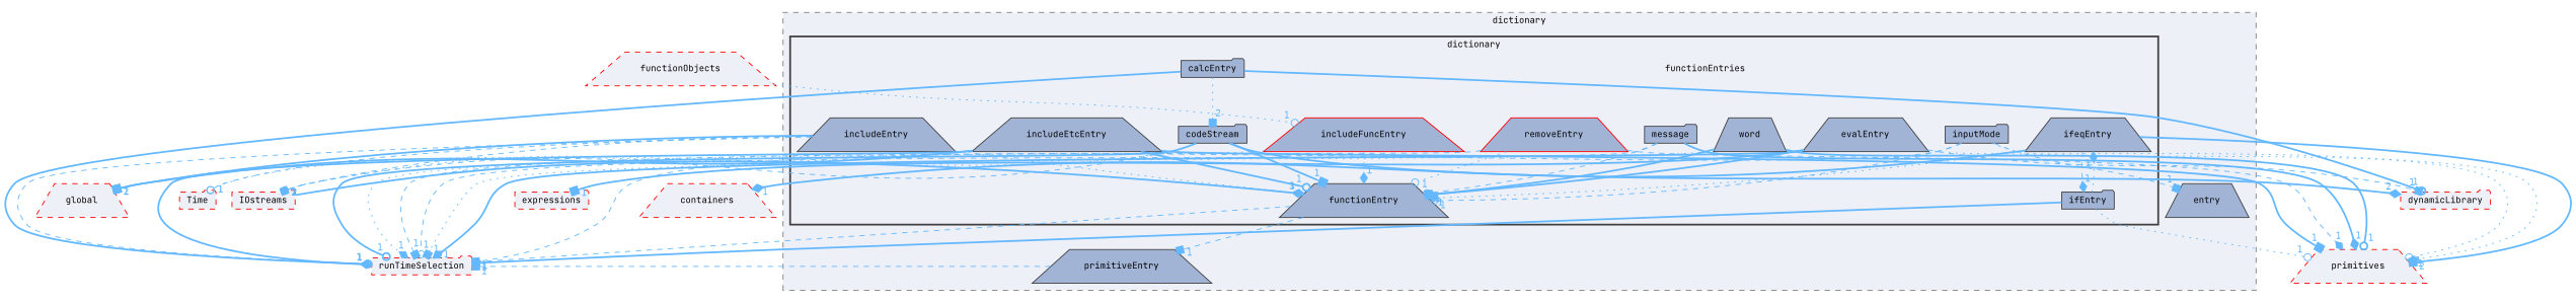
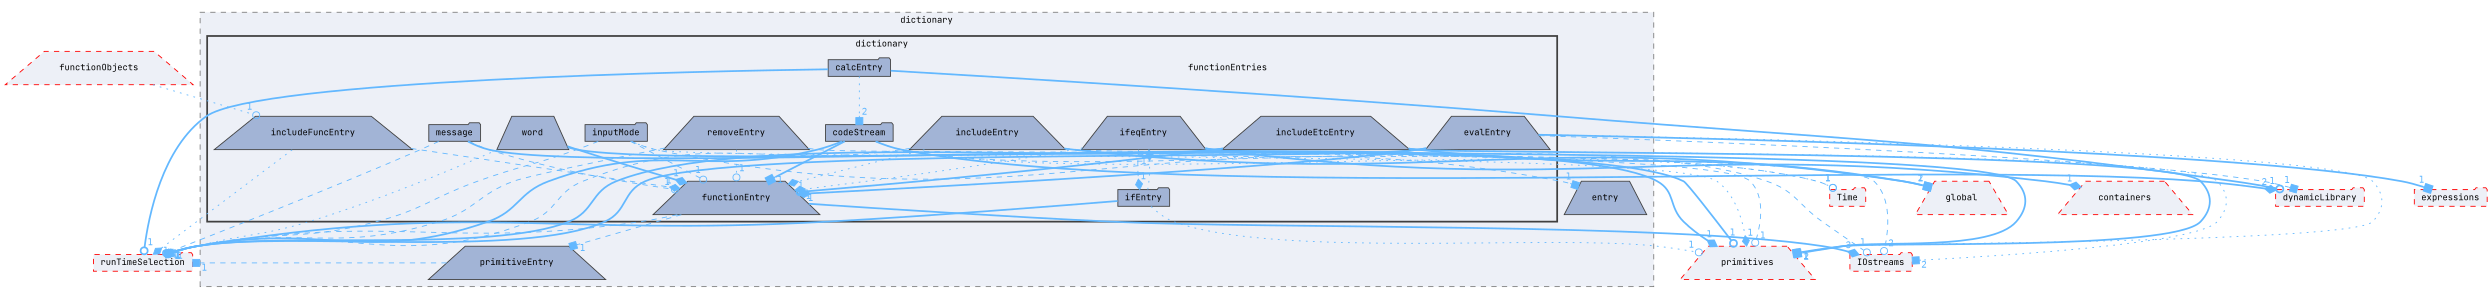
  digraph {
    compound=true
    fontname="JetBrains Mono"
    node [fontname="JetBrains Mono" fontsize=10 shape=trapezium color=grey25 fillcolor="#a2b4d6" style=filled]
    edge [arrowhead=odot color=steelblue1 fontcolor=steelblue1 fontname="JetBrains Mono" fontsize=10 headlabel=1 labeldistance=1.5 labelfontname=Helvetica labelfontsize=10 style=bold]
    n1 [height=0.2 label=functionEntries shape=plaintext width=0.4 color="" fillcolor="" style=""]
    n2 [height=0.2 label=calcEntry shape=folder width=0.4]
    n3 [height=0.2 label=codeStream shape=folder width=0.4]
    n4 [height=0.2 label=evalEntry width=0.4]
    n5 [height=0.2 label=functionEntry width=0.4]
    n6 [height=0.2 label=ifEntry shape=folder width=0.4]
    n7 [height=0.2 label=ifeqEntry width=0.4]
    n8 [height=0.2 label=includeEntry width=0.4]
    n9 [height=0.2 label=includeEtcEntry width=0.4]
-   n10 [color=red height=0.2 label=includeFuncEntry width=0.4]
+   n10 [height=0.2 label=includeFuncEntry width=0.4]
    n11 [height=0.2 label=inputMode shape=folder width=0.4]
    n12 [height=0.2 label=message shape=folder width=0.4]
-   n13 [color=red height=0.2 label=removeEntry width=0.4]
+   n13 [height=0.2 label=removeEntry width=0.4]
    n14 [height=0.2 label=word width=0.4]
    n15 [height=0.2 label=primitiveEntry width=0.4]
    n16 [height=0.2 label=entry width=0.4]
    n17 [color=red fillcolor="#edf0f7" height=0.2 label=dynamicLibrary shape=folder style="filled,dashed" width=0.4]
    n18 [color=red fillcolor="#edf0f7" height=0.2 label=runTimeSelection shape=folder style="filled,dashed" width=0.4]
    n19 [color=red fillcolor="#edf0f7" height=0.2 label=IOstreams shape=folder style="filled,dashed" width=0.4]
    n20 [color=red fillcolor="#edf0f7" height=0.2 label=Time shape=folder style="filled,dashed" width=0.4]
    n21 [color=red fillcolor="#edf0f7" height=0.2 label=primitives style="filled,dashed" width=0.4]
    n22 [color=red fillcolor="#edf0f7" height=0.2 label=expressions shape=folder style="filled,dashed" width=0.4]
    n23 [color=red fillcolor="#edf0f7" height=0.2 label=containers style="filled,dashed" width=0.4]
    n24 [color=red fillcolor="#edf0f7" height=0.2 label=global style="filled,dashed" width=0.4]
    n25 [color=red fillcolor="#edf0f7" height=0.2 label=functionObjects style="filled,dashed" width=0.4]
    subgraph cluster_1 {
      bgcolor="#edf0f7"
      fontsize=10
      label=dictionary
      pencolor=grey50
      style="filled,dashed"
      n15
      n16
      subgraph cluster_2 {
        bgcolor="#edf0f7"
        fontsize=10
        label=dictionary
        pencolor=grey25
        style="filled,bold"
        n1
        n2
        n3
        n4
        n5
        n6
        n7
        n8
        n9
        n10
        n11
        n12
        n13
        n14
      }
    }
    n2 -> n3 [arrowhead=box headlabel=2 style=dotted]
    n2 -> n17
    n2 -> n18
    n3 -> n5 [arrowhead=box]
    n3 -> n17 [arrowhead=diamond headlabel=2]
    n3 -> n18
    n3 -> n19 [style=dashed]
    n3 -> n20 [style=dotted]
    n4 -> n5 [arrowhead=diamond]
    n4 -> n17 [arrowhead=box style=dashed]
    n4 -> n18 [arrowhead=diamond]
    n4 -> n21 [style=dotted]
    n4 -> n22 [arrowhead=box]
    n5 -> n15 [arrowhead=box style=dashed]
    n5 -> n18 [arrowhead=box style=dashed]
-   n19 -> n5 [arrowhead=diamond headlabel=3]
+   n5 -> n19 [arrowhead=diamond headlabel=3]
    n6 -> n7 [arrowhead=diamond style=dotted]
    n6 -> n18
    n6 -> n21 [style=dotted]
    n7 -> n5 [arrowhead=diamond style=dotted]
    n7 -> n6 [arrowhead=diamond style=dashed]
    n7 -> n21 [arrowhead=box headlabel=2]
    n7 -> n23 [arrowhead=diamond]
    n8 -> n5 [arrowhead=diamond style=dotted]
    n8 -> n18 [style=dashed]
    n8 -> n19 [headlabel=2 style=dashed]
    n8 -> n20 [style=dashed]
    n8 -> n24 [arrowhead=box]
    n9 -> n5
    n9 -> n18 [arrowhead=diamond]
    n9 -> n19 [arrowhead=box headlabel=2 style=dotted]
    n9 -> n21 [arrowhead=box]
    n9 -> n24 [arrowhead=box headlabel=2]
    n10 -> n5 [arrowhead=diamond style=dashed]
    n10 -> n18 [arrowhead=diamond style=dotted]
    n11 -> n5 [style=dashed]
    n11 -> n16 [arrowhead=box style=dashed]
    n11 -> n18 [arrowhead=box style=dashed]
    n11 -> n21 [arrowhead=diamond style=dotted]
    n12 -> n5 [style=dashed]
    n12 -> n18 [style=dashed]
    n12 -> n21 [arrowhead=diamond]
    n13 -> n5 [style=dotted]
    n13 -> n18 [arrowhead=box style=dashed]
-   n13 -> n21 [arrowhead=diamond style=dashed]
-   n14 -> n5 [arrowhead=box]
+   n13 -> n21 [style=dashed]
+   n14 -> n5 [arrowhead=diamond]
    n14 -> n18 [arrowhead=box style=dotted]
    n14 -> n21
    n15 -> n18 [arrowhead=box style=dashed]
    n25 -> n10 [style=dotted]
  }
